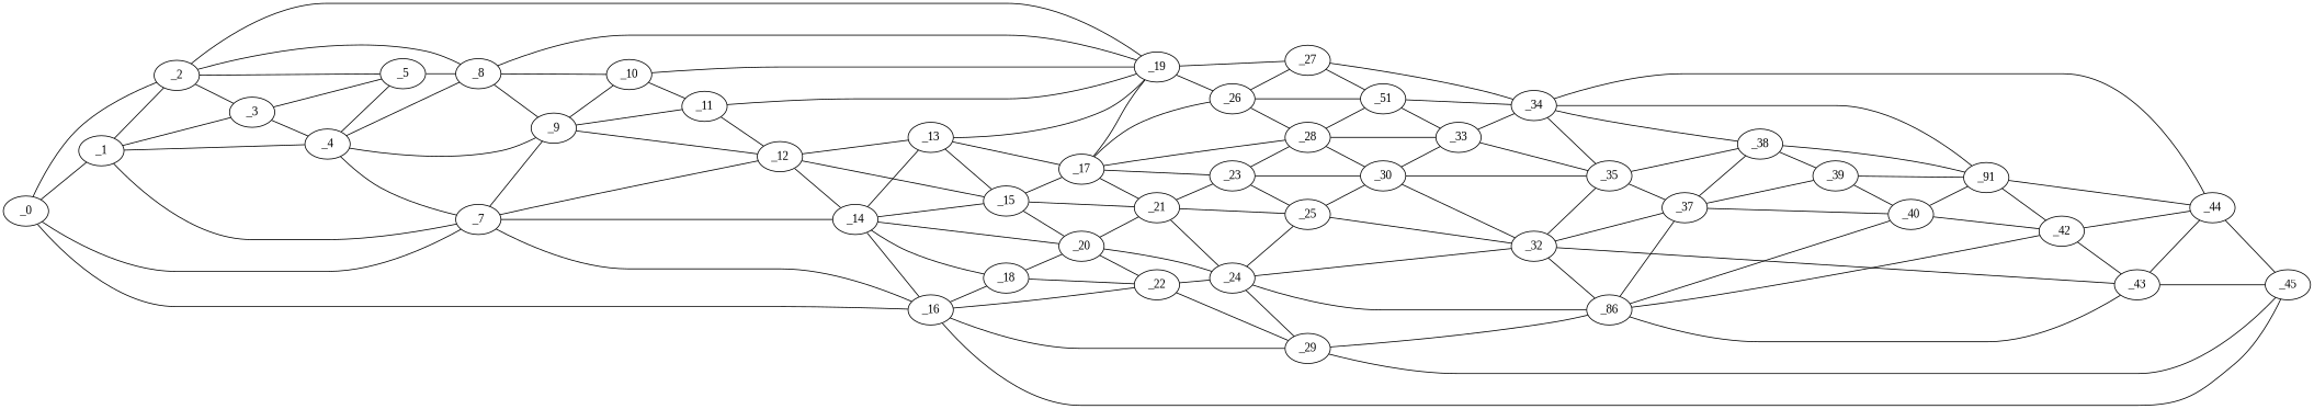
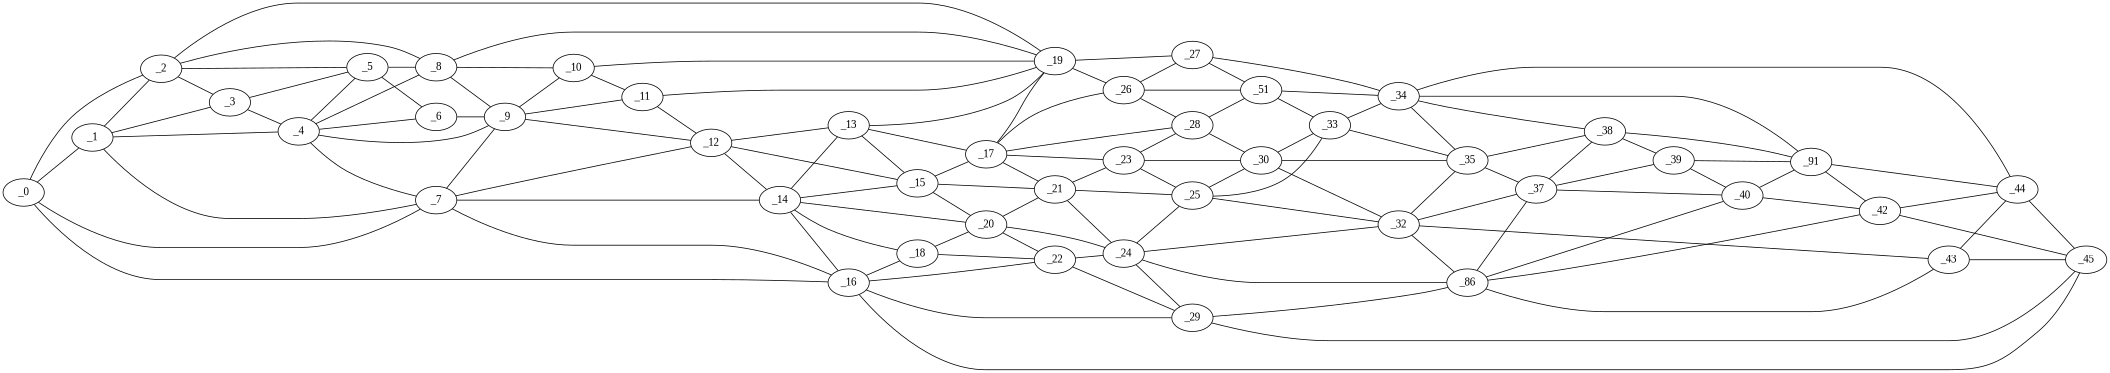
  graph {
    fontname="Liberation Serif"
    rankdir=LR
    node [fontname="Liberation Serif" x=81 y=84]
    edge [fontname="Liberation Serif" valence=2]
    _0 [x=7 y=38]
    _1 [x=13 y=57]
    _2 [x=18 y=77]
    _7 [x=35 y=46]
    _16 [x=63 y=27]
    _3 [x=20 y=62]
    _4 [x=25 y=62]
    _5 [x=26 y=70]
    _8 [x=35 y=83]
    _19 [x=68 y=108]
    _9 [x=40 y=72]
    _12 [x=51 y=74]
    _14 [x=57 y=41]
    _18 [x=66 y=36]
    _22 [x=75 y=34]
    _29 [x=91 y=39]
    _45 [x=126 y=39]
+   _6 [x=32 y=71]
    _10 [x=42]
    _26 [y=103]
    _27 [x=84 y=108]
    _11 [x=45]
    _13 [x=56 y=83]
    _15 [x=59 y=73]
    _20 [x=73 y=69]
    _24 [y=68]
    n27 [label=_86 x=101 y=48]
    _28 [x=85 y=94]
    n29 [label=_51 x=92 y=105]
    _34 [x=99 y=103]
    _17 [x=64 y=86]
    _21 [x=73 y=73]
    _23 [x=80]
    _25 [y=76]
    _30 [x=91 y=81]
    _33 [x=93 y=97]
    _32 [x=93 y=72]
    _43 [x=116 y=43]
    _37 [x=103 y=68]
    _40 [x=109 y=67]
    _42 [x=115 y=59]
    _44 [x=122 y=51]
    _35 [x=100 y=80]
    _38 [x=106 y=77]
    n45 [label=_91 x=113 y=65]
    _39 [x=107 y=73]
    _0 -- _1
    _0 -- _2 [valence=1]
    _0 -- _7 [valence=1]
    _0 -- _16 [valence=1]
    _1 -- _2
    _1 -- _7 [valence=1]
    _1 -- _3
    _1 -- _4
    _2 -- _3
    _2 -- _5 [valence=1]
    _2 -- _8
    _2 -- _19 [valence=1]
    _7 -- _16
    _7 -- _9
    _7 -- _12 [valence=1]
    _7 -- _14
    _16 -- _18 [valence=1]
    _16 -- _22
    _16 -- _29
    _16 -- _45 [valence=1]
    _3 -- _4
    _3 -- _5
    _4 -- _7
    _4 -- _5 [valence=1]
    _4 -- _8
    _4 -- _9 [valence=1]
+   _4 -- _6
    _5 -- _8 [valence=1]
+   _5 -- _6
    _8 -- _19
    _8 -- _9 [valence=1]
    _8 -- _10
    _19 -- _26 [valence=1]
    _19 -- _27 [valence=1]
    _9 -- _12
    _9 -- _10
    _9 -- _11 [valence=1]
    _12 -- _14 [valence=1]
    _12 -- _13
    _12 -- _15
    _14 -- _16 [valence=1]
    _14 -- _18
    _14 -- _13
    _14 -- _15
    _14 -- _20
    _18 -- _22
    _18 -- _20 [valence=1]
    _22 -- _29 [valence=1]
    _22 -- _24
    _29 -- _45 [valence=1]
    _29 -- n27
+   _6 -- _9
    _10 -- _19
    _10 -- _11
    _26 -- _27 [valence=1]
    _26 -- _28 [valence=1]
    _26 -- n29
    _27 -- n29
    _27 -- _34 [valence=1]
    _11 -- _19
    _11 -- _12
    _13 -- _19
    _13 -- _15
    _13 -- _17 [valence=1]
    _15 -- _20 [valence=1]
    _15 -- _17
    _15 -- _21 [valence=1]
    _20 -- _22
    _20 -- _24
    _20 -- _21
    _24 -- _29 [valence=1]
    _24 -- n27
    _24 -- _25
    _24 -- _32 [valence=1]
    n27 -- _43 [valence=1]
    n27 -- _37
    n27 -- _40
    n27 -- _42
    _28 -- n29
    _28 -- _30 [valence=1]
-   _28 -- _33
+   _25 -- _33
    n29 -- _34 [valence=1]
    n29 -- _33
    _34 -- _44 [valence=1]
    _34 -- _35 [valence=1]
    _34 -- _38 [valence=1]
    _34 -- n45
    _17 -- _19
    _17 -- _26
    _17 -- _28
    _17 -- _21
    _17 -- _23
    _21 -- _24 [valence=1]
    _21 -- _23
    _21 -- _25
    _23 -- _28
    _23 -- _25 [valence=1]
    _23 -- _30
    _25 -- _30
    _25 -- _32
    _30 -- _33 [valence=1]
    _30 -- _32
    _30 -- _35
    _33 -- _34
    _33 -- _35
    _32 -- n27
    _32 -- _43 [valence=1]
    _32 -- _37 [valence=1]
    _32 -- _35
    _43 -- _45
    _43 -- _44 [valence=1]
    _37 -- _40 [valence=1]
    _37 -- _38
    _37 -- _39
    _40 -- _42
    _40 -- n45
-   _42 -- _43
+   _42 -- _45
    _42 -- _44
    _44 -- _45 [valence=1]
    _35 -- _37
    _35 -- _38 [valence=1]
    _38 -- n45
    _38 -- _39 [valence=1]
    n45 -- _42 [valence=1]
    n45 -- _44
    _39 -- _40
    _39 -- n45 [valence=1]
  }
